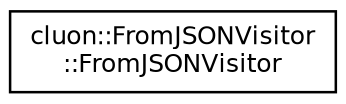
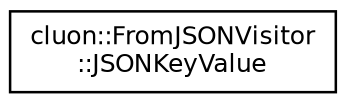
  digraph {
    rankdir=LR
-   n1 [color=black fillcolor=white fontname=Helvetica fontsize=10 height=0.2 label="cluon::FromJSONVisitor\l::FromJSONVisitor" shape=record style=filled width=0.4]
+   n1 [color=black fillcolor=white fontname=Helvetica fontsize=10 height=0.2 label="cluon::FromJSONVisitor\l::JSONKeyValue" shape=record style=filled width=0.4]
  }
